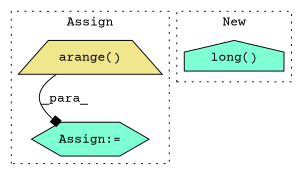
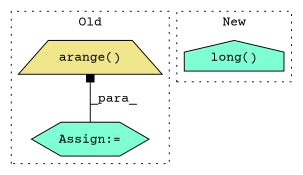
  digraph {
    fontname="Courier Prime"
    node [a=75 style=filled fillcolor=aquamarine fontname="Courier Prime"]
    n1 [l="13,24" label="arange()" s="4037,4067" shape=trapezium fillcolor=khaki]
    n2 [a=68 l=3 label="Assign:=" s=4109 shape=hexagon]
    n3 [l=33 label="long()" s=5678 shape=house]
    subgraph cluster_1 {
-     label=Assign
+     label=Old
      style=dotted
      n1
      n2
    }
    subgraph cluster_2 {
      label=New
      style=dotted
      n3
    }
-   n1 -> n2 [label=_para_ arrowhead=box fontname="Courier Prime"]
+   n2 -> n1 [label=_para_ arrowhead=box fontname="Courier Prime"]
  }
